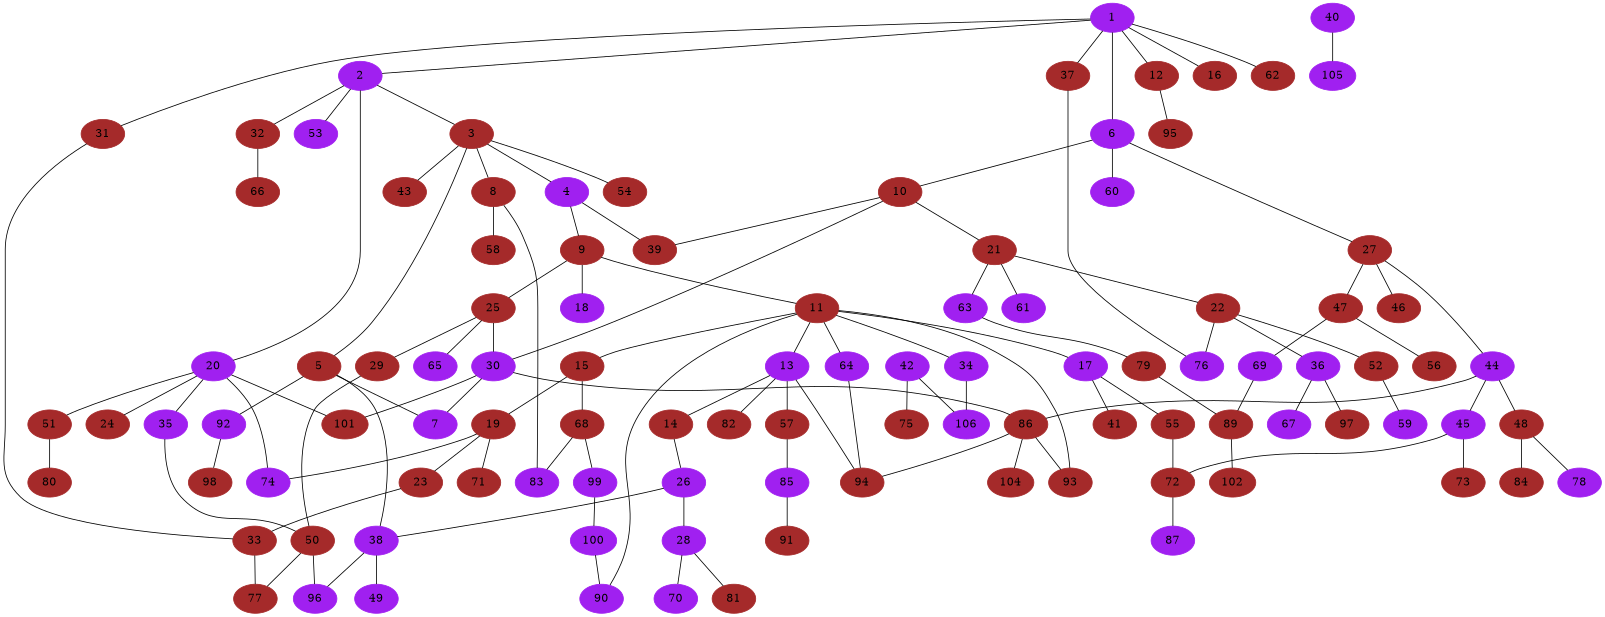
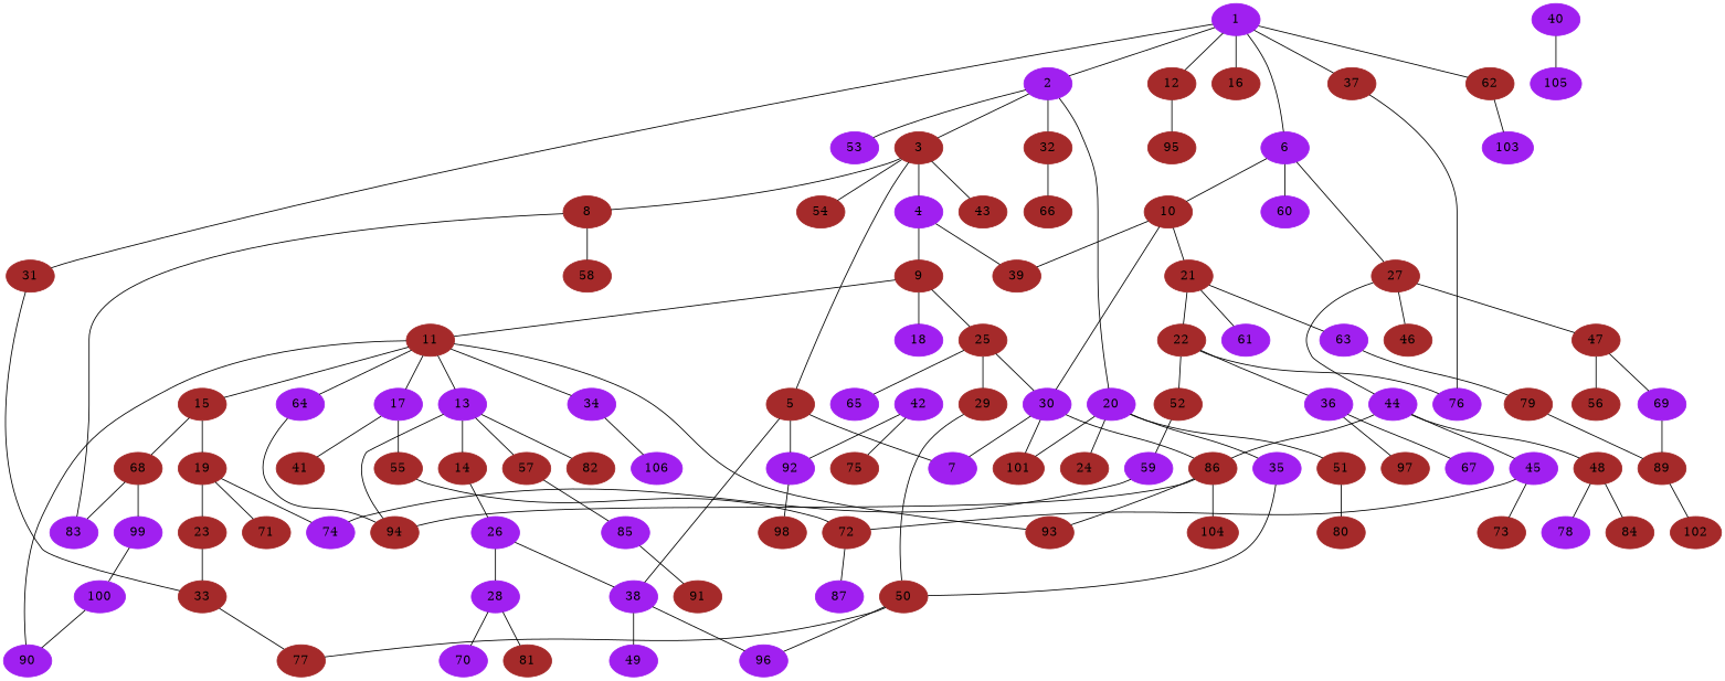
  graph {
    node [color=brown style=filled]
    1 [color=purple]
    2 [color=purple]
    6 [color=purple]
    12
    16
    31
    37
    62
    3
    20 [color=purple]
    32
    53 [color=purple]
    10
    27
    60 [color=purple]
    95
    33
    76 [color=purple]
+   103 [color=purple]
    4 [color=purple]
    5
    8
    43
    54
    24
    35 [color=purple]
    51
    101
    66
    9
    39
    7 [color=purple]
    38 [color=purple]
    92 [color=purple]
    58
    83 [color=purple]
    11
    18 [color=purple]
    25
    49 [color=purple]
    96 [color=purple]
    98
    21
    30 [color=purple]
    44 [color=purple]
    46
    47
    13 [color=purple]
    15
    17 [color=purple]
    34 [color=purple]
    64 [color=purple]
    90 [color=purple]
    93
    29
    65 [color=purple]
    22
    61 [color=purple]
    63 [color=purple]
    86
    14
    57
    82
    94
    19
    68
    41
    55
    106 [color=purple]
    26 [color=purple]
    85 [color=purple]
    28 [color=purple]
    23
    71
    74 [color=purple]
    99 [color=purple]
    72
    50
    80
    36 [color=purple]
    52
    79
    67 [color=purple]
    97
    59 [color=purple]
    77
    70 [color=purple]
    81
    45 [color=purple]
    48
    56
    69 [color=purple]
    42 [color=purple]
    75
    104
    40 [color=purple]
    105 [color=purple]
    73
    78 [color=purple]
    84
    87 [color=purple]
    89
    91
    100 [color=purple]
    102
    1 -- 2
    1 -- 6
    1 -- 12
    1 -- 16
    1 -- 31
    1 -- 37
    1 -- 62
    2 -- 3
    2 -- 20
    2 -- 32
    2 -- 53
    6 -- 10
    6 -- 27
    6 -- 60
    12 -- 95
    31 -- 33
    37 -- 76
+   62 -- 103
    3 -- 4
    3 -- 5
    3 -- 8
    3 -- 43
    3 -- 54
    20 -- 24
    20 -- 35
    20 -- 51
    20 -- 101
    32 -- 66
    10 -- 39
    10 -- 21
    10 -- 30
    27 -- 44
    27 -- 46
    27 -- 47
    33 -- 77
    4 -- 9
    4 -- 39
    5 -- 7
    5 -- 38
    5 -- 92
    8 -- 58
    8 -- 83
    35 -- 50
    51 -- 80
    9 -- 11
    9 -- 18
    9 -- 25
    38 -- 49
    38 -- 96
    92 -- 98
    11 -- 13
    11 -- 15
    11 -- 17
    11 -- 34
    11 -- 64
    11 -- 90
    11 -- 93
    25 -- 30
    25 -- 29
    25 -- 65
    21 -- 22
    21 -- 61
    21 -- 63
    30 -- 101
    30 -- 7
    30 -- 86
    44 -- 86
    44 -- 45
    44 -- 48
    47 -- 56
    47 -- 69
    13 -- 14
    13 -- 57
    13 -- 82
    13 -- 94
    15 -- 19
    15 -- 68
    17 -- 41
    17 -- 55
    34 -- 106
    64 -- 94
    29 -- 50
    22 -- 76
    22 -- 36
    22 -- 52
    63 -- 79
    86 -- 93
    86 -- 94
    86 -- 104
    14 -- 26
    57 -- 85
    19 -- 23
    19 -- 71
    19 -- 74
    68 -- 83
    68 -- 99
    55 -- 72
    26 -- 38
    26 -- 28
    85 -- 91
    28 -- 70
    28 -- 81
    23 -- 33
    99 -- 100
    72 -- 87
    50 -- 96
    50 -- 77
    36 -- 67
    36 -- 97
    52 -- 59
    79 -- 89
-   20 -- 74
+   59 -- 74
    45 -- 72
    45 -- 73
    48 -- 78
    48 -- 84
    69 -- 89
-   42 -- 106
+   42 -- 92
    42 -- 75
    40 -- 105
    89 -- 102
    100 -- 90
  }
